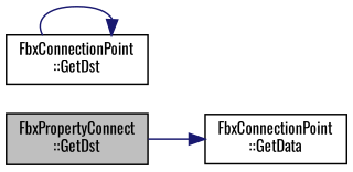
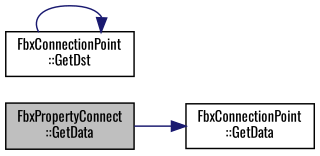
  digraph {
    fontname=Oswald
    rankdir=LR
    node [color=black fillcolor=white fontname=Oswald fontsize=10 shape=record style=filled]
    edge [color=midnightblue fontname=Oswald fontsize=10 labelfontname=Helvetica labelfontsize=10 style=solid]
-   n1 [fillcolor=grey75 fontcolor=black height=0.2 label="FbxPropertyConnect\l::GetDst" width=0.4]
+   n1 [fillcolor=grey75 fontcolor=black height=0.2 label="FbxPropertyConnect\l::GetData" width=0.4]
    n2 [height=0.2 label="FbxConnectionPoint\l::GetData" width=0.4]
    n3 [height=0.2 label="FbxConnectionPoint\l::GetDst" width=0.4]
    n1 -> n2
    n3 -> n3
  }
